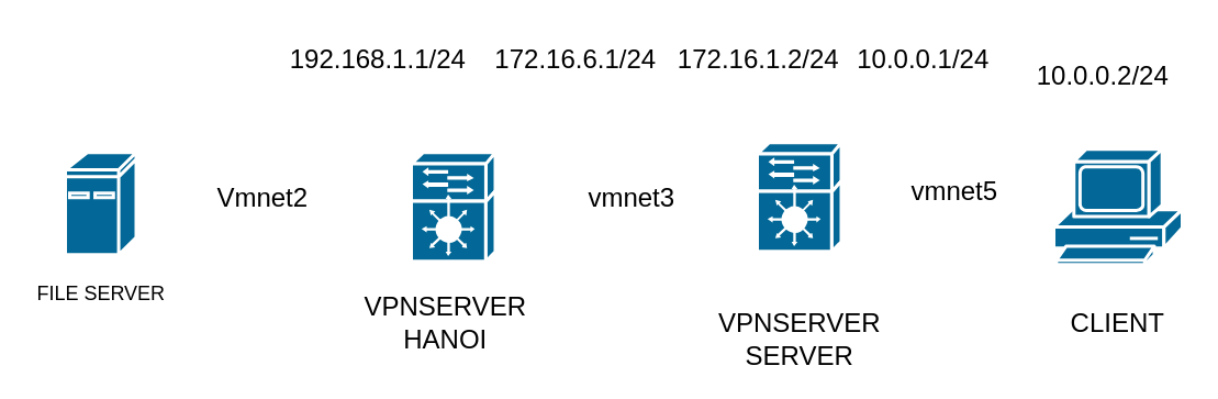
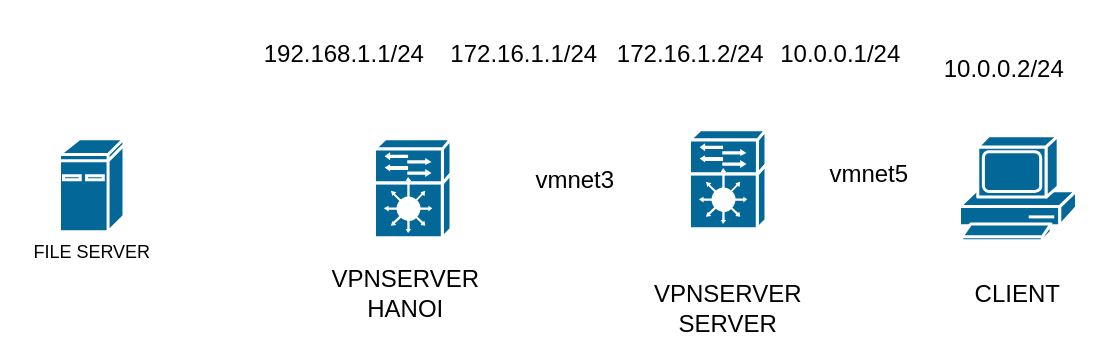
  <mxCell id="0" />
  <mxCell id="1" parent="0" />
  <mxCell id="2" value="" style="shape=mxgraph.cisco.computers_and_peripherals.ibm_mini_as400;sketch=0;html=1;pointerEvents=1;dashed=0;fillColor=#036897;strokeColor=#ffffff;strokeWidth=2;verticalLabelPosition=bottom;verticalAlign=top;align=center;outlineConnect=0;" vertex="1" parent="1"><mxGeometry x="39" y="92" width="43" height="62" as="geometry" /></mxCell>
  <mxCell id="3" value="" style="shape=mxgraph.cisco.controllers_and_modules.service_module;sketch=0;html=1;pointerEvents=1;dashed=0;fillColor=#036897;strokeColor=#ffffff;strokeWidth=2;verticalLabelPosition=bottom;verticalAlign=top;align=center;outlineConnect=0;" vertex="1" parent="1"><mxGeometry x="249" y="92" width="51" height="66" as="geometry" /></mxCell>
  <mxCell id="4" value="" style="shape=mxgraph.cisco.controllers_and_modules.service_module;sketch=0;html=1;pointerEvents=1;dashed=0;fillColor=#036897;strokeColor=#ffffff;strokeWidth=2;verticalLabelPosition=bottom;verticalAlign=top;align=center;outlineConnect=0;" vertex="1" parent="1"><mxGeometry x="459" y="86" width="51" height="66" as="geometry" /></mxCell>
  <mxCell id="5" value="" style="shape=mxgraph.cisco.computers_and_peripherals.pc;sketch=0;html=1;pointerEvents=1;dashed=0;fillColor=#036897;strokeColor=#ffffff;strokeWidth=2;verticalLabelPosition=bottom;verticalAlign=top;align=center;outlineConnect=0;" vertex="1" parent="1"><mxGeometry x="639" y="90" width="78" height="70" as="geometry" /></mxCell>
- <mxCell id="6" value="FILE SERVER&lt;div&gt;&lt;br&gt;&lt;/div&gt;" style="text;html=1;align=center;verticalAlign=middle;whiteSpace=wrap;rounded=0;" vertex="1" parent="1"><mxGeometry x="20.5" y="170" width="80" height="30" as="geometry" /></mxCell>
- <mxCell id="7" value="Vmnet2" style="text;strokeColor=none;fillColor=none;html=1;align=center;verticalAlign=middle;whiteSpace=wrap;rounded=0;fontSize=16;" vertex="1" parent="1"><mxGeometry x="129" y="104" width="60" height="30" as="geometry" /></mxCell>
+ <mxCell id="6" value="FILE SERVER&lt;div&gt;&lt;br&gt;&lt;/div&gt;" style="text;html=1;align=center;verticalAlign=middle;whiteSpace=wrap;rounded=0;" vertex="1" parent="1"><mxGeometry x="20.5" y="160" width="80" height="30" as="geometry" /></mxCell>
  <mxCell id="8" value="vmnet3" style="text;strokeColor=none;fillColor=none;html=1;align=center;verticalAlign=middle;whiteSpace=wrap;rounded=0;fontSize=16;" vertex="1" parent="1"><mxGeometry x="353" y="104" width="60" height="30" as="geometry" /></mxCell>
  <mxCell id="9" value="vmnet5&lt;div&gt;&lt;br&gt;&lt;/div&gt;" style="text;strokeColor=none;fillColor=none;html=1;align=center;verticalAlign=middle;whiteSpace=wrap;rounded=0;fontSize=16;" vertex="1" parent="1"><mxGeometry x="549" y="110" width="60" height="30" as="geometry" /></mxCell>
  <mxCell id="10" value="VPNSERVER&lt;div&gt;HANOI&lt;/div&gt;" style="text;strokeColor=none;fillColor=none;html=1;align=center;verticalAlign=middle;whiteSpace=wrap;rounded=0;fontSize=16;" vertex="1" parent="1"><mxGeometry x="240" y="180" width="60" height="30" as="geometry" /></mxCell>
  <mxCell id="11" value="VPNSERVER&lt;div&gt;SERVER&lt;/div&gt;" style="text;strokeColor=none;fillColor=none;html=1;align=center;verticalAlign=middle;whiteSpace=wrap;rounded=0;fontSize=16;" vertex="1" parent="1"><mxGeometry x="454.5" y="190" width="60" height="30" as="geometry" /></mxCell>
  <mxCell id="12" value="192.168.1.1/24" style="text;strokeColor=none;fillColor=none;html=1;align=center;verticalAlign=middle;whiteSpace=wrap;rounded=0;fontSize=16;" vertex="1" parent="1"><mxGeometry x="199" y="20" width="60" height="30" as="geometry" /></mxCell>
- <mxCell id="13" value="172.16.6.1/24" style="text;strokeColor=none;fillColor=none;html=1;align=center;verticalAlign=middle;whiteSpace=wrap;rounded=0;fontSize=16;" vertex="1" parent="1"><mxGeometry x="319" y="20" width="60" height="30" as="geometry" /></mxCell>
+ <mxCell id="13" value="172.16.1.1/24" style="text;strokeColor=none;fillColor=none;html=1;align=center;verticalAlign=middle;whiteSpace=wrap;rounded=0;fontSize=16;" vertex="1" parent="1"><mxGeometry x="319" y="20" width="60" height="30" as="geometry" /></mxCell>
  <mxCell id="14" value="172.16.1.2/24" style="text;strokeColor=none;fillColor=none;html=1;align=center;verticalAlign=middle;whiteSpace=wrap;rounded=0;fontSize=16;" vertex="1" parent="1"><mxGeometry x="430" y="20" width="60" height="30" as="geometry" /></mxCell>
  <mxCell id="15" value="10.0.0.1/24" style="text;strokeColor=none;fillColor=none;html=1;align=center;verticalAlign=middle;whiteSpace=wrap;rounded=0;fontSize=16;" vertex="1" parent="1"><mxGeometry x="530" y="20" width="60" height="30" as="geometry" /></mxCell>
  <mxCell id="16" value="10.0.0.2/24" style="text;strokeColor=none;fillColor=none;html=1;align=center;verticalAlign=middle;whiteSpace=wrap;rounded=0;fontSize=16;" vertex="1" parent="1"><mxGeometry x="639" y="30" width="60" height="30" as="geometry" /></mxCell>
  <mxCell id="17" value="CLIENT" style="text;strokeColor=none;fillColor=none;html=1;align=center;verticalAlign=middle;whiteSpace=wrap;rounded=0;fontSize=16;" vertex="1" parent="1"><mxGeometry x="648" y="180" width="60" height="30" as="geometry" /></mxCell>
